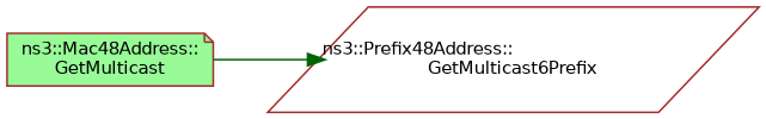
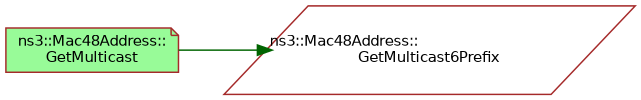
  digraph {
    rankdir=RL
    node [color=brown fontname=Helvetica fontsize=10 style=filled]
-   n1 [fillcolor=white fontcolor=black height=0.2 label="ns3::Prefix48Address::\lGetMulticast6Prefix" shape=parallelogram width=0.4]
+   n1 [fillcolor=white fontcolor=black height=0.2 label="ns3::Mac48Address::\lGetMulticast6Prefix" shape=parallelogram width=0.4]
    n2 [fillcolor=palegreen height=0.2 label="ns3::Mac48Address::\lGetMulticast" shape=note width=0.4]
    n1 -> n2 [color=darkgreen dir=back fontname=Helvetica fontsize=10 labelfontname=Helvetica labelfontsize=10 style=solid]
  }
